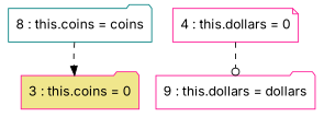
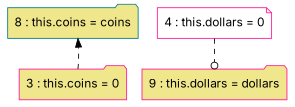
  digraph {
    fontname=Inter
    node [color=deeppink fillcolor=khaki fontname=Inter shape=folder style=filled]
    edge [fontname=Inter style=dashed]
-   "8 : this.coins = coins" [color=teal fillcolor=white]
+   "8 : this.coins = coins" [color=teal]
    "3 : this.coins = 0"
    "4 : this.dollars = 0" [fillcolor=white shape=note]
-   "9 : this.dollars = dollars" [fillcolor=white]
-   "8 : this.coins = coins" -> "3 : this.coins = 0" [arrowhead=normal]
+   "9 : this.dollars = dollars"
+   "3 : this.coins = 0" -> "8 : this.coins = coins" [arrowhead=normal]
    "4 : this.dollars = 0" -> "9 : this.dollars = dollars" [arrowhead=odot]
  }
